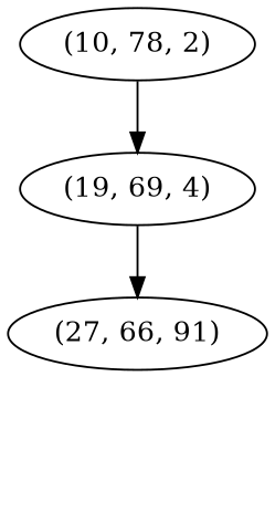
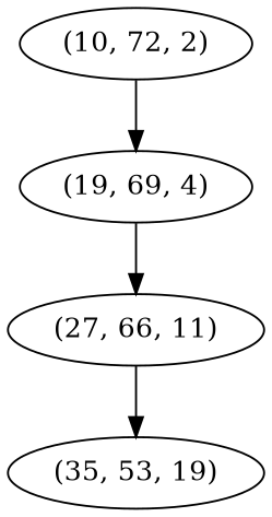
  digraph {
    n1 [label="(19, 69, 4)"]
-   "(10, 78, 2)"
-   "(27, 66, 11)" [label="(27, 66, 91)"]
+   "(10, 78, 2)" [label="(10, 72, 2)"]
+   "(27, 66, 11)"
+   "(35, 53, 19)"
    n1 -> "(27, 66, 11)"
    "(10, 78, 2)" -> n1
+   "(27, 66, 11)" -> "(35, 53, 19)"
  }
